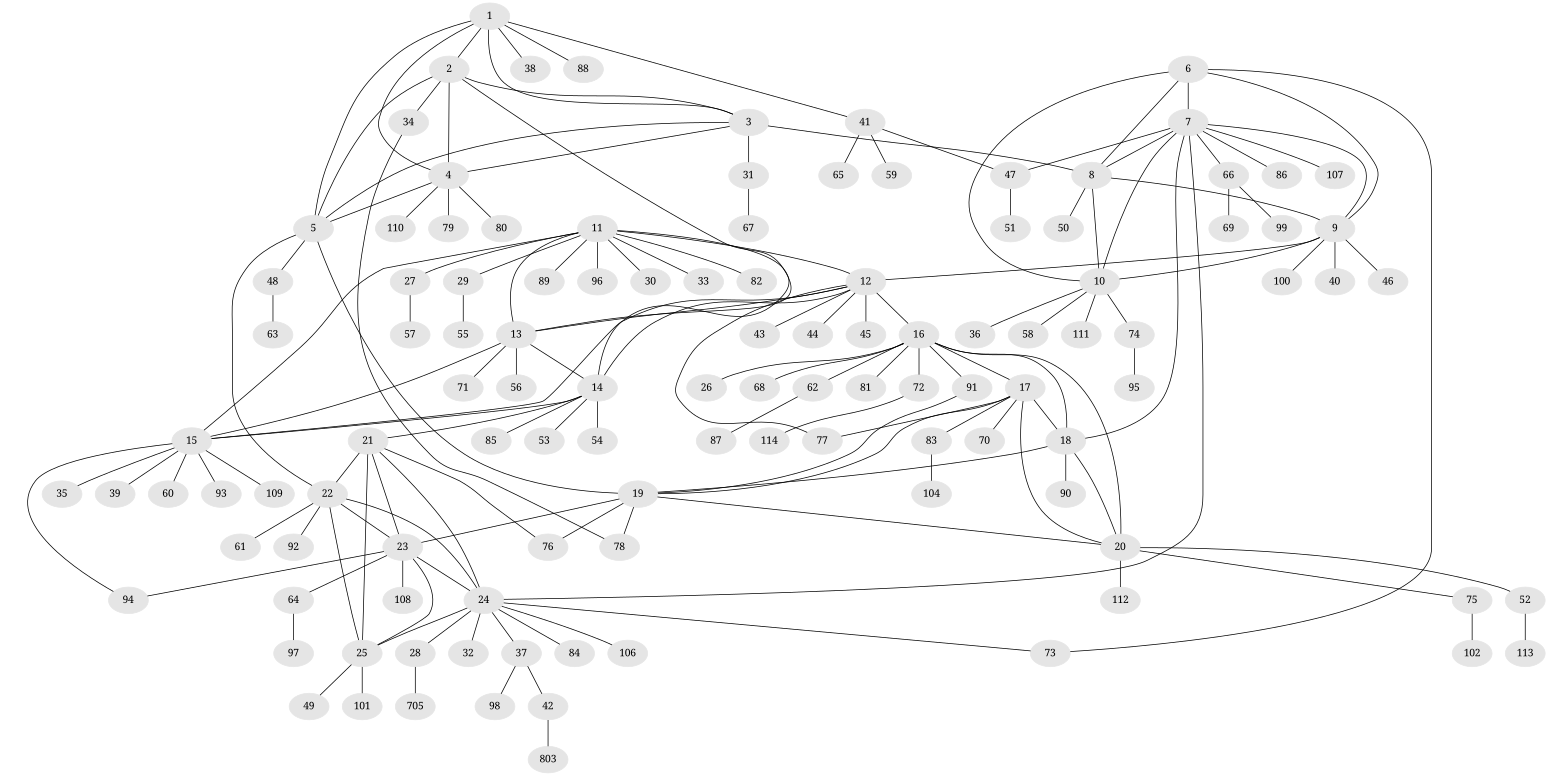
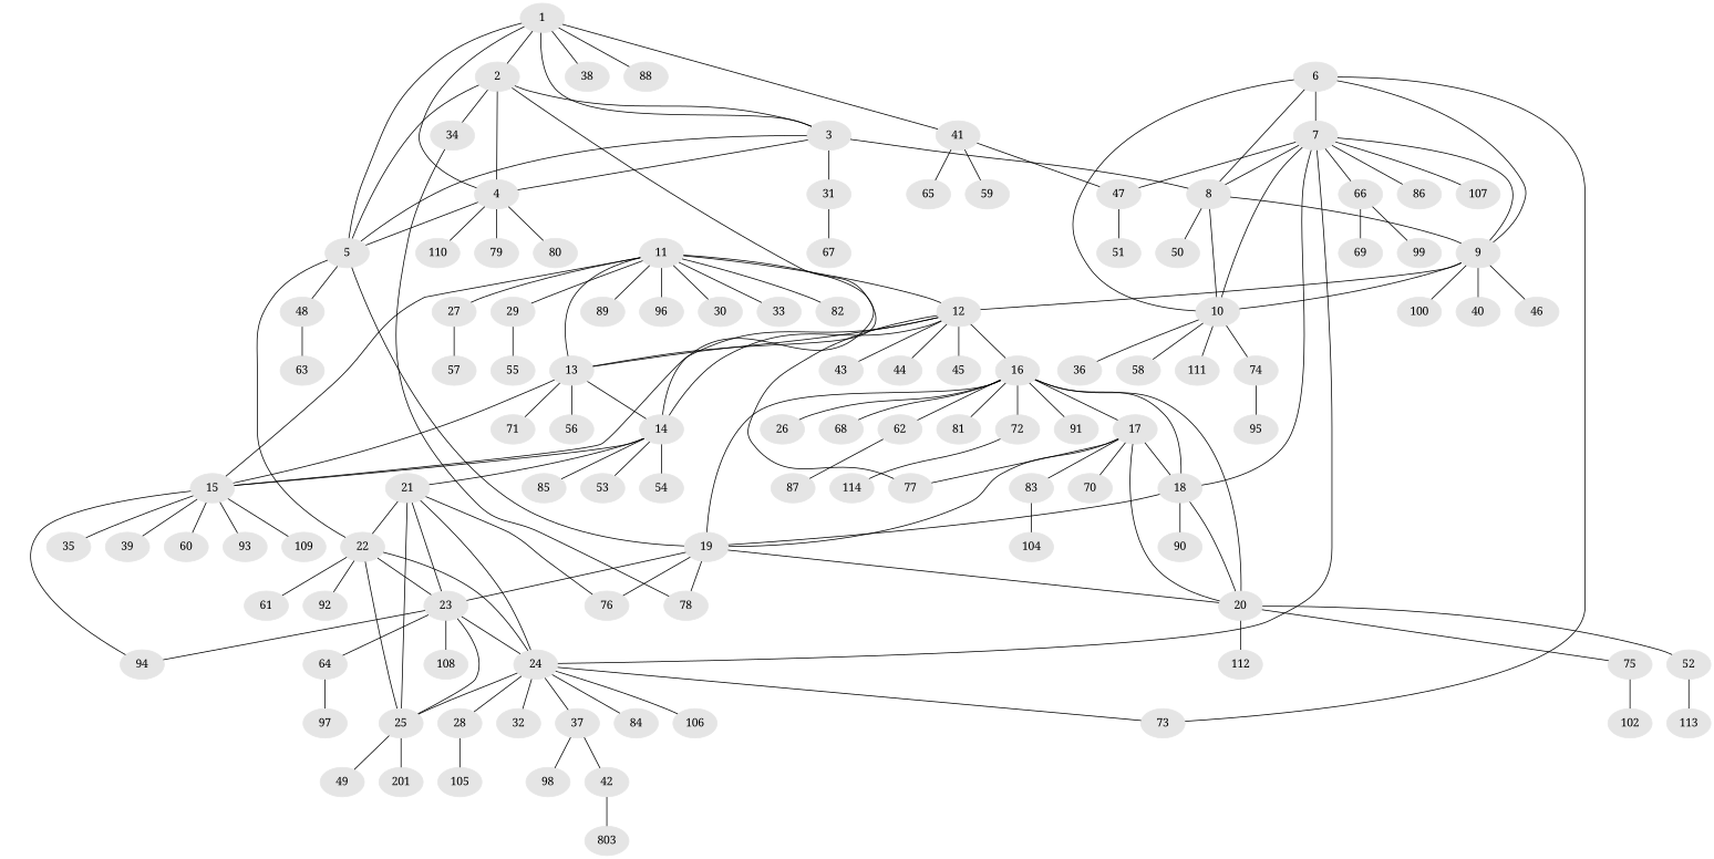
  graph {
    fontname="Noto Serif"
    node [color=gray90 fontname="Noto Serif" style=filled]
    edge [fontname="Noto Serif"]
    1
    2
    3
    4
    5
    38
    41
    88
    13
    34
    8
    31
    79
    80
    110
    19
    22
    48
    47
    59
    65
    14
    15
    56
    71
    78
    9
    10
    50
    67
    20
    23
    76
    24
    25
    61
    92
    63
    6
    7
    73
    18
    66
    86
    107
    12
    40
    46
    100
    36
    58
    74
    111
    90
    28
    32
    37
    84
    106
    51
    69
    99
    16
    43
    44
    45
    77
    95
    11
    27
    29
    30
    33
    82
    89
    96
    21
    53
    54
    85
    35
    39
    60
    93
    94
    109
    57
    55
    17
    26
    62
    68
    72
    81
    91
    70
    83
    52
    75
    112
    87
    114
    104
    64
    108
    113
    102
    49
-   101
+   101 [label=201]
    97
-   105 [label=705]
+   105
    42
    98
    n114 [label=803]
    1 -- 2
    1 -- 3
    1 -- 4
    1 -- 5
    1 -- 38
    1 -- 41
    1 -- 88
    2 -- 3
    2 -- 4
    2 -- 5
    2 -- 13
    2 -- 34
    3 -- 4
    3 -- 5
    3 -- 8
    3 -- 31
    4 -- 5
    4 -- 79
    4 -- 80
    4 -- 110
    5 -- 19
    5 -- 22
    5 -- 48
    41 -- 47
    41 -- 59
    41 -- 65
    13 -- 14
    13 -- 15
    13 -- 56
    13 -- 71
    34 -- 78
    8 -- 9
    8 -- 10
    8 -- 50
    31 -- 67
    19 -- 78
    19 -- 20
    19 -- 23
    19 -- 76
    22 -- 23
    22 -- 24
    22 -- 25
    22 -- 61
    22 -- 92
    48 -- 63
    47 -- 51
    14 -- 15
    14 -- 21
    14 -- 53
    14 -- 54
    14 -- 85
    15 -- 35
    15 -- 39
    15 -- 60
    15 -- 93
    15 -- 94
    15 -- 109
    9 -- 10
    9 -- 12
    9 -- 40
    9 -- 46
    9 -- 100
    10 -- 36
    10 -- 58
    10 -- 74
    10 -- 111
    20 -- 52
    20 -- 75
    20 -- 112
    23 -- 24
    23 -- 25
    23 -- 94
    23 -- 64
    23 -- 108
    24 -- 25
    24 -- 73
    24 -- 28
    24 -- 32
    24 -- 37
    24 -- 84
    24 -- 106
    25 -- 49
    25 -- 101
    6 -- 8
    6 -- 9
    6 -- 10
    6 -- 7
    6 -- 73
    7 -- 8
    7 -- 47
    7 -- 9
    7 -- 10
    7 -- 24
    7 -- 18
    7 -- 66
    7 -- 86
    7 -- 107
    18 -- 19
    18 -- 20
    18 -- 90
    66 -- 69
    66 -- 99
    12 -- 13
    12 -- 14
    12 -- 15
    12 -- 16
    12 -- 43
    12 -- 44
    12 -- 45
    12 -- 77
    74 -- 95
    28 -- 105
    37 -- 42
    37 -- 98
-   91 -- 19
+   16 -- 19
    16 -- 20
    16 -- 18
    16 -- 17
    16 -- 26
    16 -- 62
    16 -- 68
    16 -- 72
    16 -- 81
    16 -- 91
    11 -- 13
    11 -- 14
    11 -- 15
    11 -- 12
    11 -- 27
    11 -- 29
    11 -- 30
    11 -- 33
    11 -- 82
    11 -- 89
    11 -- 96
    27 -- 57
    29 -- 55
    21 -- 22
    21 -- 23
    21 -- 76
    21 -- 24
    21 -- 25
    17 -- 19
    17 -- 20
    17 -- 18
    17 -- 77
    17 -- 70
    17 -- 83
    62 -- 87
    72 -- 114
    83 -- 104
    52 -- 113
    75 -- 102
    64 -- 97
    42 -- n114
  }
